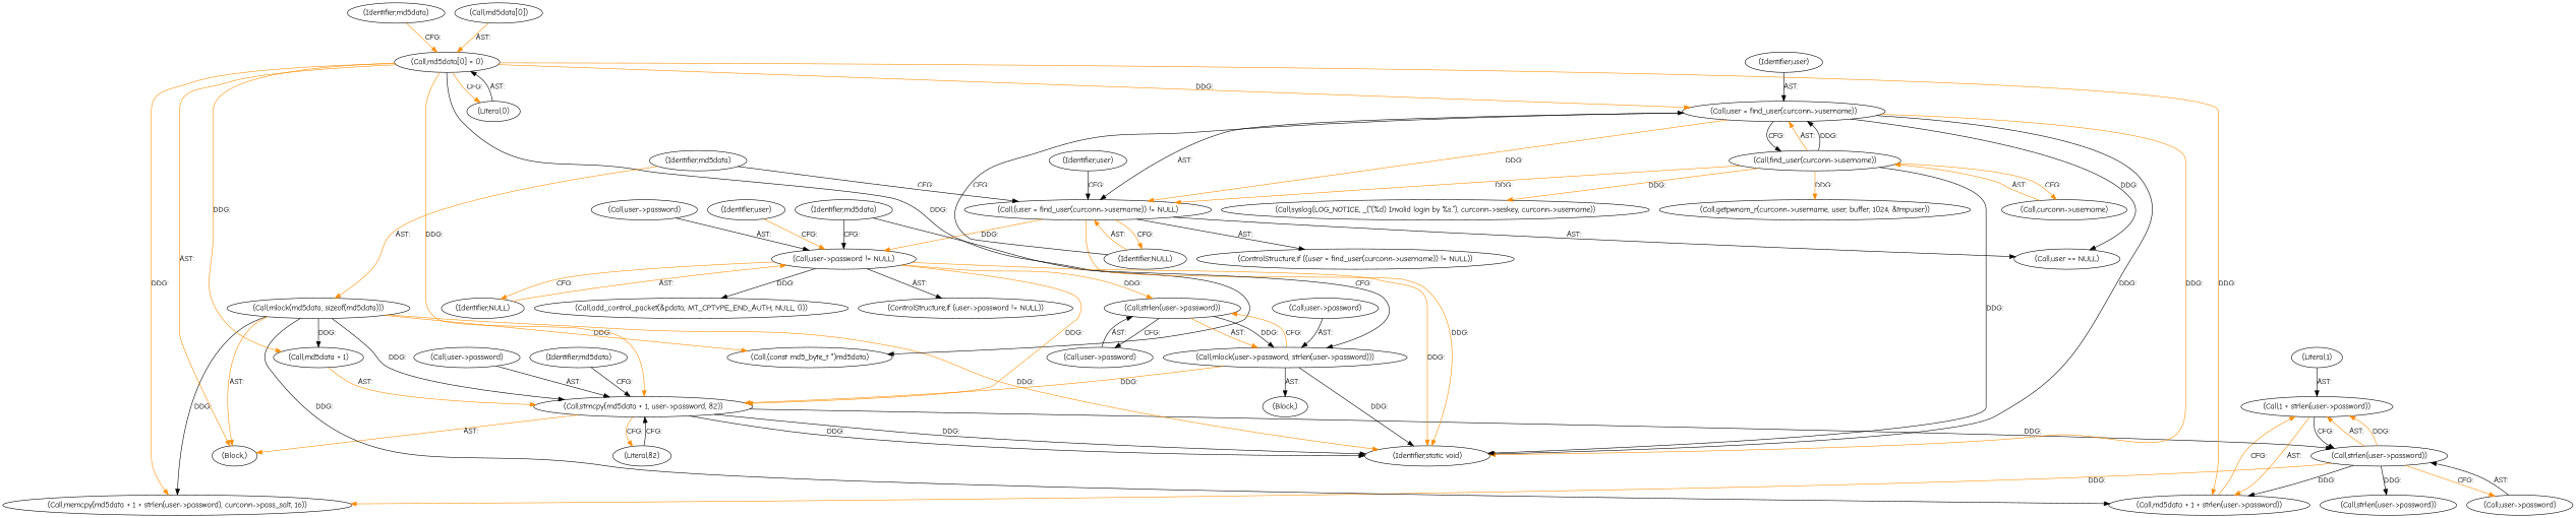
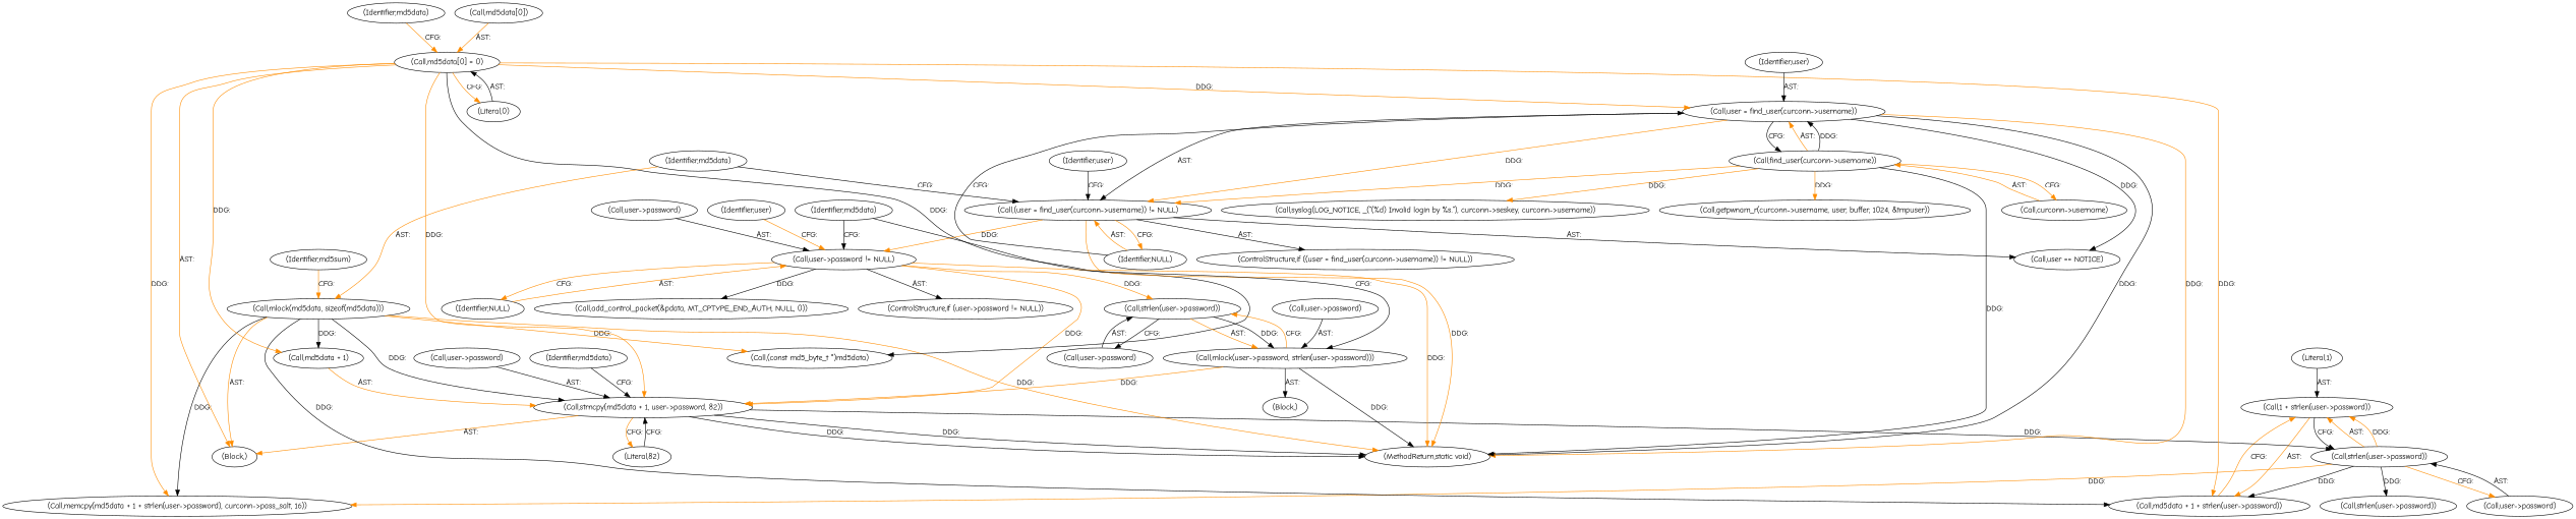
  digraph {
    fontname="Comic Neue"
    node [fontname="Comic Neue"]
    edge [color=darkorange fontname="Comic Neue"]
    n1 [label="(Call,1 + strlen(user->password))"]
    n2 [label="(Call,strlen(user->password))"]
    n3 [label="(Call,md5data + 1 + strlen(user->password))"]
    n4 [label="(Call,user->password)"]
    n5 [label="(Call,strlen(user->password))"]
    n6 [label="(Call,memcpy(md5data + 1 + strlen(user->password), curconn->pass_salt, 16))"]
    n7 [label="(Call,strncpy(md5data + 1, user->password, 82))"]
    n8 [label="(Block,)"]
    n9 [label="(Literal,82)"]
-   n10 [label="(Identifier,static void)"]
+   n10 [label="(MethodReturn,static void)"]
    n11 [label="(Call,mlock(md5data, sizeof(md5data)))"]
    n12 [label="(Call,md5data + 1)"]
    n13 [label="(Call,(const md5_byte_t *)md5data)"]
    n14 [label="(Call,md5data[0] = 0)"]
    n15 [label="(Literal,0)"]
    n16 [label="(Call,user = find_user(curconn->username))"]
    n17 [label="(Call,user->password != NULL)"]
    n18 [label="(Call,strlen(user->password))"]
    n19 [label="(Call,add_control_packet(&pdata, MT_CPTYPE_END_AUTH, NULL, 0))"]
    n20 [label="(ControlStructure,if (user->password != NULL))"]
    n21 [label="(Identifier,NULL)"]
    n22 [label="(Call,mlock(user->password, strlen(user->password)))"]
    n23 [label="(Call,user->password)"]
    n24 [label="(Call,(user = find_user(curconn->username)) != NULL)"]
-   n25 [label="(Call,user == NULL)"]
+   n25 [label="(Call,user == NOTICE)"]
    n26 [label="(ControlStructure,if ((user = find_user(curconn->username)) != NULL))"]
    n27 [label="(Identifier,NULL)"]
    n28 [label="(Call,find_user(curconn->username))"]
    n29 [label="(Call,curconn->username)"]
    n30 [label="(Call,syslog(LOG_NOTICE, _(\"(%d) Invalid login by %s.\"), curconn->seskey, curconn->username))"]
    n31 [label="(Call,getpwnam_r(curconn->username, user, buffer, 1024, &tmpuser))"]
    n32 [label="(Block,)"]
    n33 [label="(Identifier,user)"]
    n34 [label="(Call,user->password)"]
    n35 [label="(Call,user->password)"]
    n36 [label="(Call,user->password)"]
    n37 [label="(Literal,1)"]
+   n38 [label="(Identifier,md5sum)"]
    n39 [label="(Identifier,md5data)"]
    n40 [label="(Identifier,md5data)"]
    n41 [label="(Identifier,md5data)"]
    n42 [label="(Identifier,md5data)"]
    n43 [label="(Call,md5data[0])"]
    n44 [label="(Identifier,user)"]
    n45 [label="(Identifier,user)"]
    n1 -> n2 [color=black label="CFG: "]
    n1 -> n3 [label="AST: "]
    n2 -> n1 [label="AST: "]
    n2 -> n1 [label="DDG: "]
    n2 -> n3 [color=black label="DDG: "]
    n2 -> n4 [label="CFG: "]
    n2 -> n5 [color=black label="DDG: "]
    n2 -> n6 [label="DDG: "]
    n3 -> n1 [label="CFG: "]
    n4 -> n2 [color=black label="AST: "]
    n7 -> n2 [color=black label="DDG: "]
    n7 -> n8 [label="AST: "]
    n7 -> n9 [label="CFG: "]
    n7 -> n10 [color=black label="DDG: "]
    n7 -> n10 [color=black label="DDG: "]
    n9 -> n7 [color=black label="CFG: "]
    n11 -> n3 [color=black label="DDG: "]
    n11 -> n6 [color=black label="DDG: "]
    n11 -> n7 [color=black label="DDG: "]
    n11 -> n8 [label="AST: "]
    n11 -> n10 [label="DDG: "]
    n11 -> n12 [color=black label="DDG: "]
    n11 -> n13 [label="DDG: "]
    n12 -> n7 [label="AST: "]
    n14 -> n3 [label="DDG: "]
    n14 -> n6 [label="DDG: "]
    n14 -> n7 [label="DDG: "]
    n14 -> n8 [label="AST: "]
    n14 -> n12 [label="DDG: "]
    n14 -> n13 [color=black label="DDG: "]
    n14 -> n15 [label="CFG: "]
    n14 -> n16 [label="DDG: "]
    n15 -> n14 [color=black label="AST: "]
    n16 -> n10 [color=black label="DDG: "]
    n16 -> n10 [label="DDG: "]
    n16 -> n24 [color=black label="AST: "]
    n16 -> n24 [label="DDG: "]
    n16 -> n25 [color=black label="DDG: "]
    n16 -> n28 [color=black label="CFG: "]
    n17 -> n7 [label="DDG: "]
    n17 -> n10 [label="DDG: "]
    n17 -> n18 [label="DDG: "]
    n17 -> n19 [color=black label="DDG: "]
    n17 -> n20 [color=black label="AST: "]
    n17 -> n21 [label="CFG: "]
    n18 -> n22 [label="AST: "]
    n18 -> n22 [color=black label="DDG: "]
    n18 -> n23 [color=black label="CFG: "]
    n21 -> n17 [label="AST: "]
    n22 -> n7 [label="DDG: "]
    n22 -> n10 [color=black label="DDG: "]
    n22 -> n18 [label="CFG: "]
    n22 -> n32 [color=black label="AST: "]
    n23 -> n18 [color=black label="AST: "]
    n24 -> n10 [label="DDG: "]
    n24 -> n17 [label="DDG: "]
    n24 -> n25 [color=black label="AST: "]
    n24 -> n26 [color=black label="AST: "]
    n24 -> n27 [label="CFG: "]
    n27 -> n16 [color=black label="CFG: "]
    n27 -> n24 [label="AST: "]
    n28 -> n10 [color=black label="DDG: "]
    n28 -> n16 [label="AST: "]
    n28 -> n16 [color=black label="DDG: "]
    n28 -> n24 [label="DDG: "]
    n28 -> n29 [label="CFG: "]
    n28 -> n30 [label="DDG: "]
    n28 -> n31 [label="DDG: "]
    n29 -> n28 [label="AST: "]
    n33 -> n24 [color=black label="CFG: "]
    n34 -> n7 [color=black label="AST: "]
    n35 -> n22 [color=black label="AST: "]
    n36 -> n17 [color=black label="AST: "]
    n37 -> n1 [color=black label="AST: "]
+   n38 -> n11 [label="CFG: "]
    n39 -> n17 [color=black label="CFG: "]
    n39 -> n22 [color=black label="CFG: "]
    n40 -> n7 [color=black label="CFG: "]
    n41 -> n14 [label="CFG: "]
    n42 -> n11 [label="AST: "]
    n42 -> n24 [color=black label="CFG: "]
    n43 -> n14 [label="AST: "]
    n44 -> n17 [label="CFG: "]
    n45 -> n16 [color=black label="AST: "]
  }
